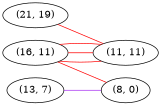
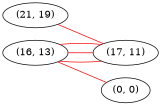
  graph {
    rankdir=LR
    edge [color=red weight=1]
    n1 [label="(21, 19)"]
-   "(17, 11)" [label="(11, 11)"]
-   "(16, 11)"
-   "(0, 0)" [label="(8, 0)"]
-   "(13, 7)"
+   "(17, 11)"
+   "(16, 11)" [label="(16, 13)"]
+   "(0, 0)"
    n1 -- "(17, 11)"
    "(16, 11)" -- "(17, 11)"
    "(16, 11)" -- "(17, 11)"
    "(16, 11)" -- "(17, 11)"
    "(16, 11)" -- "(0, 0)"
-   "(13, 7)" -- "(0, 0)" [color=purple weight=4]
  }
